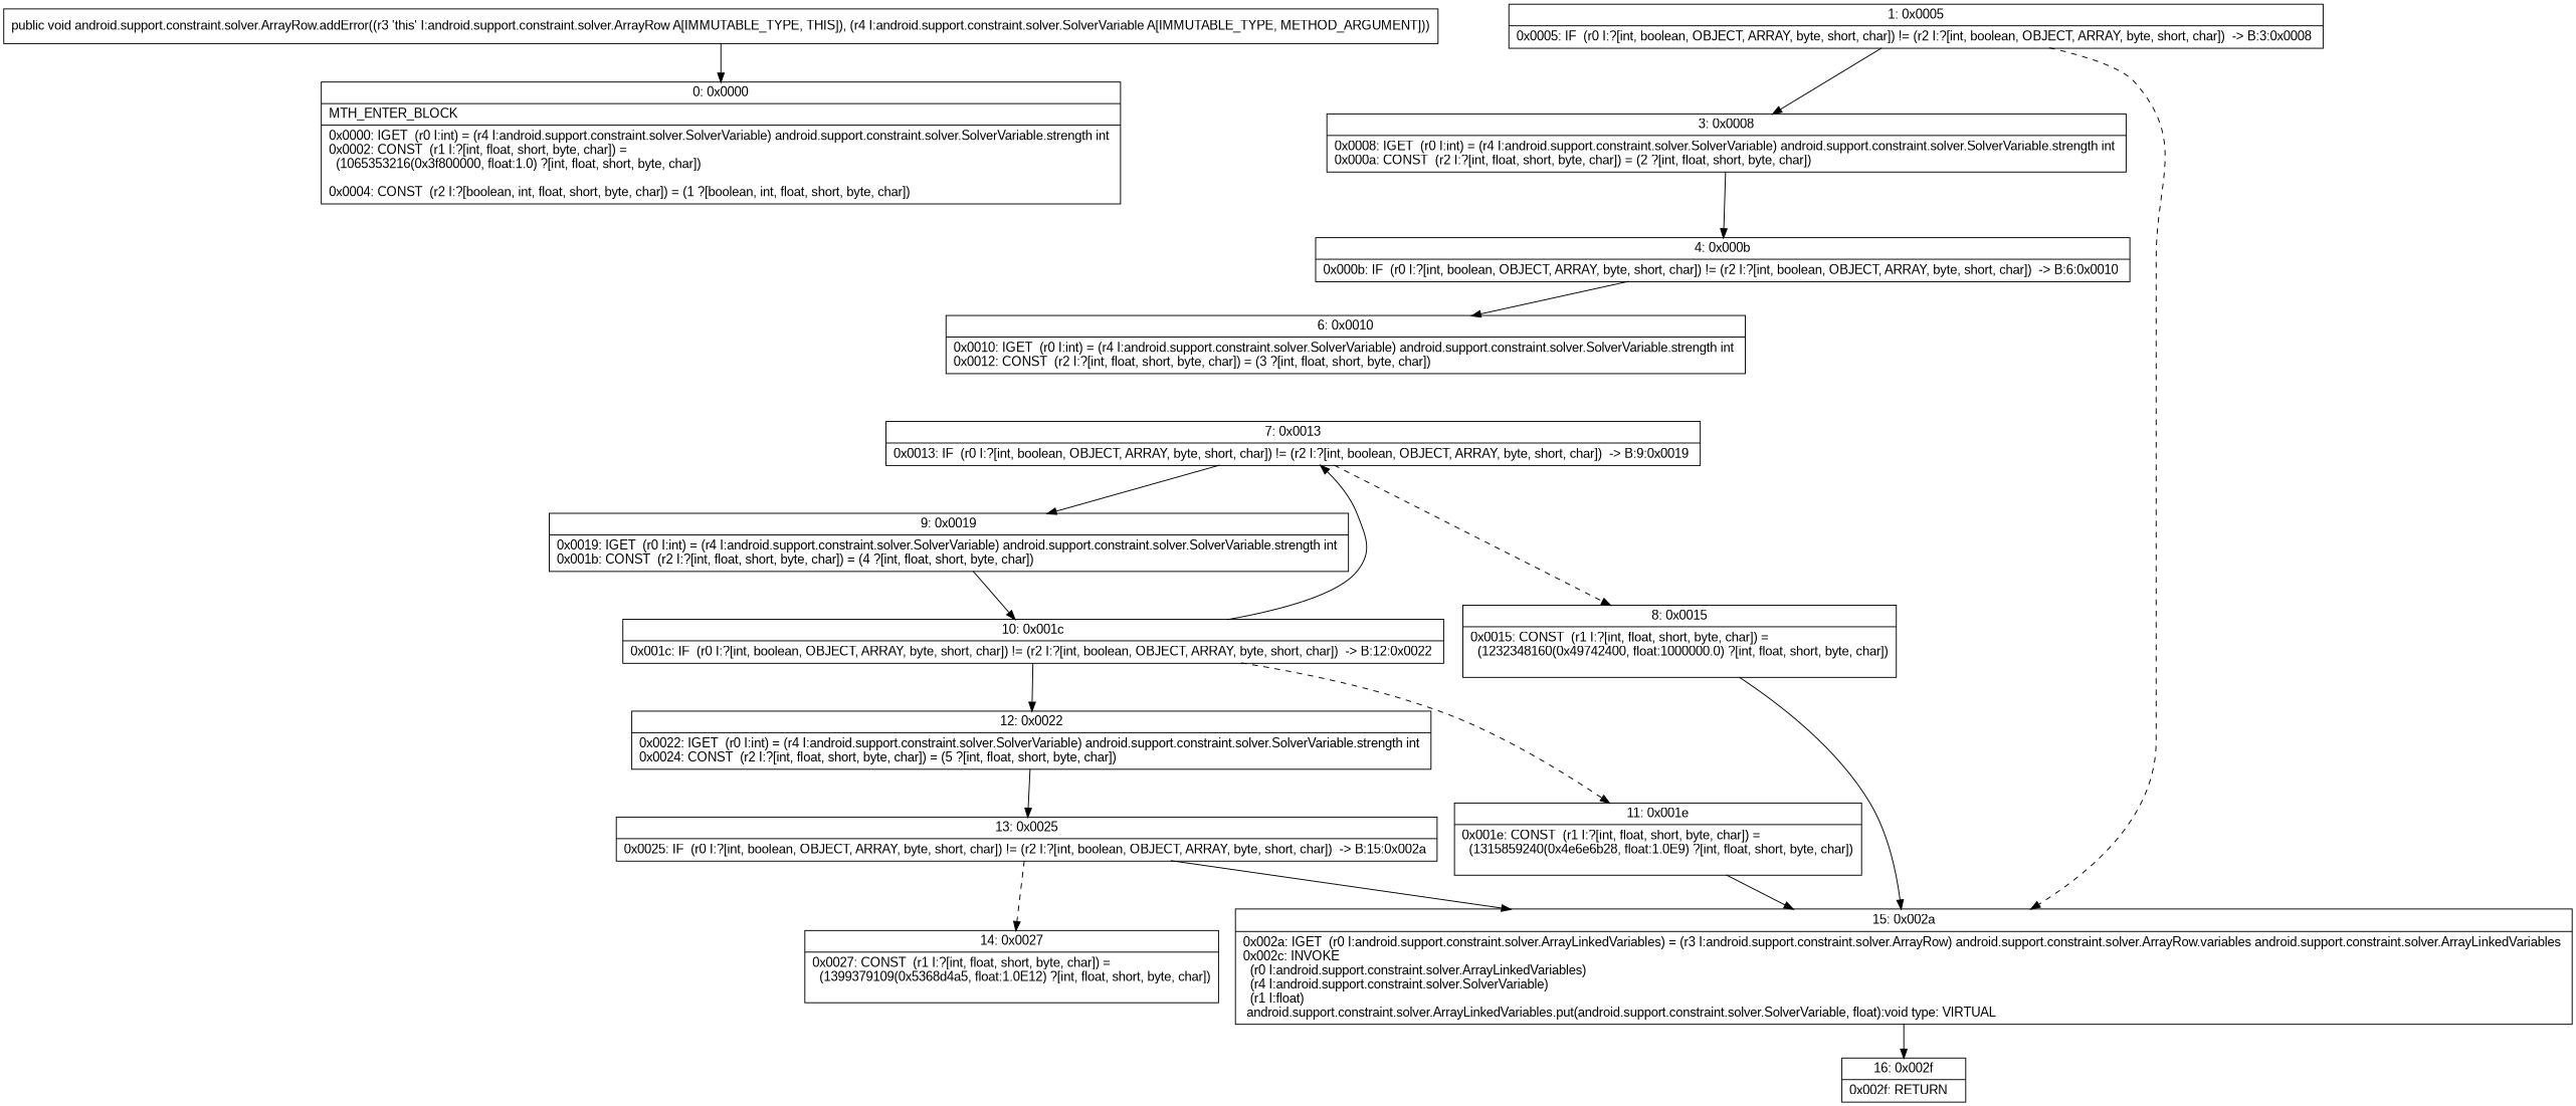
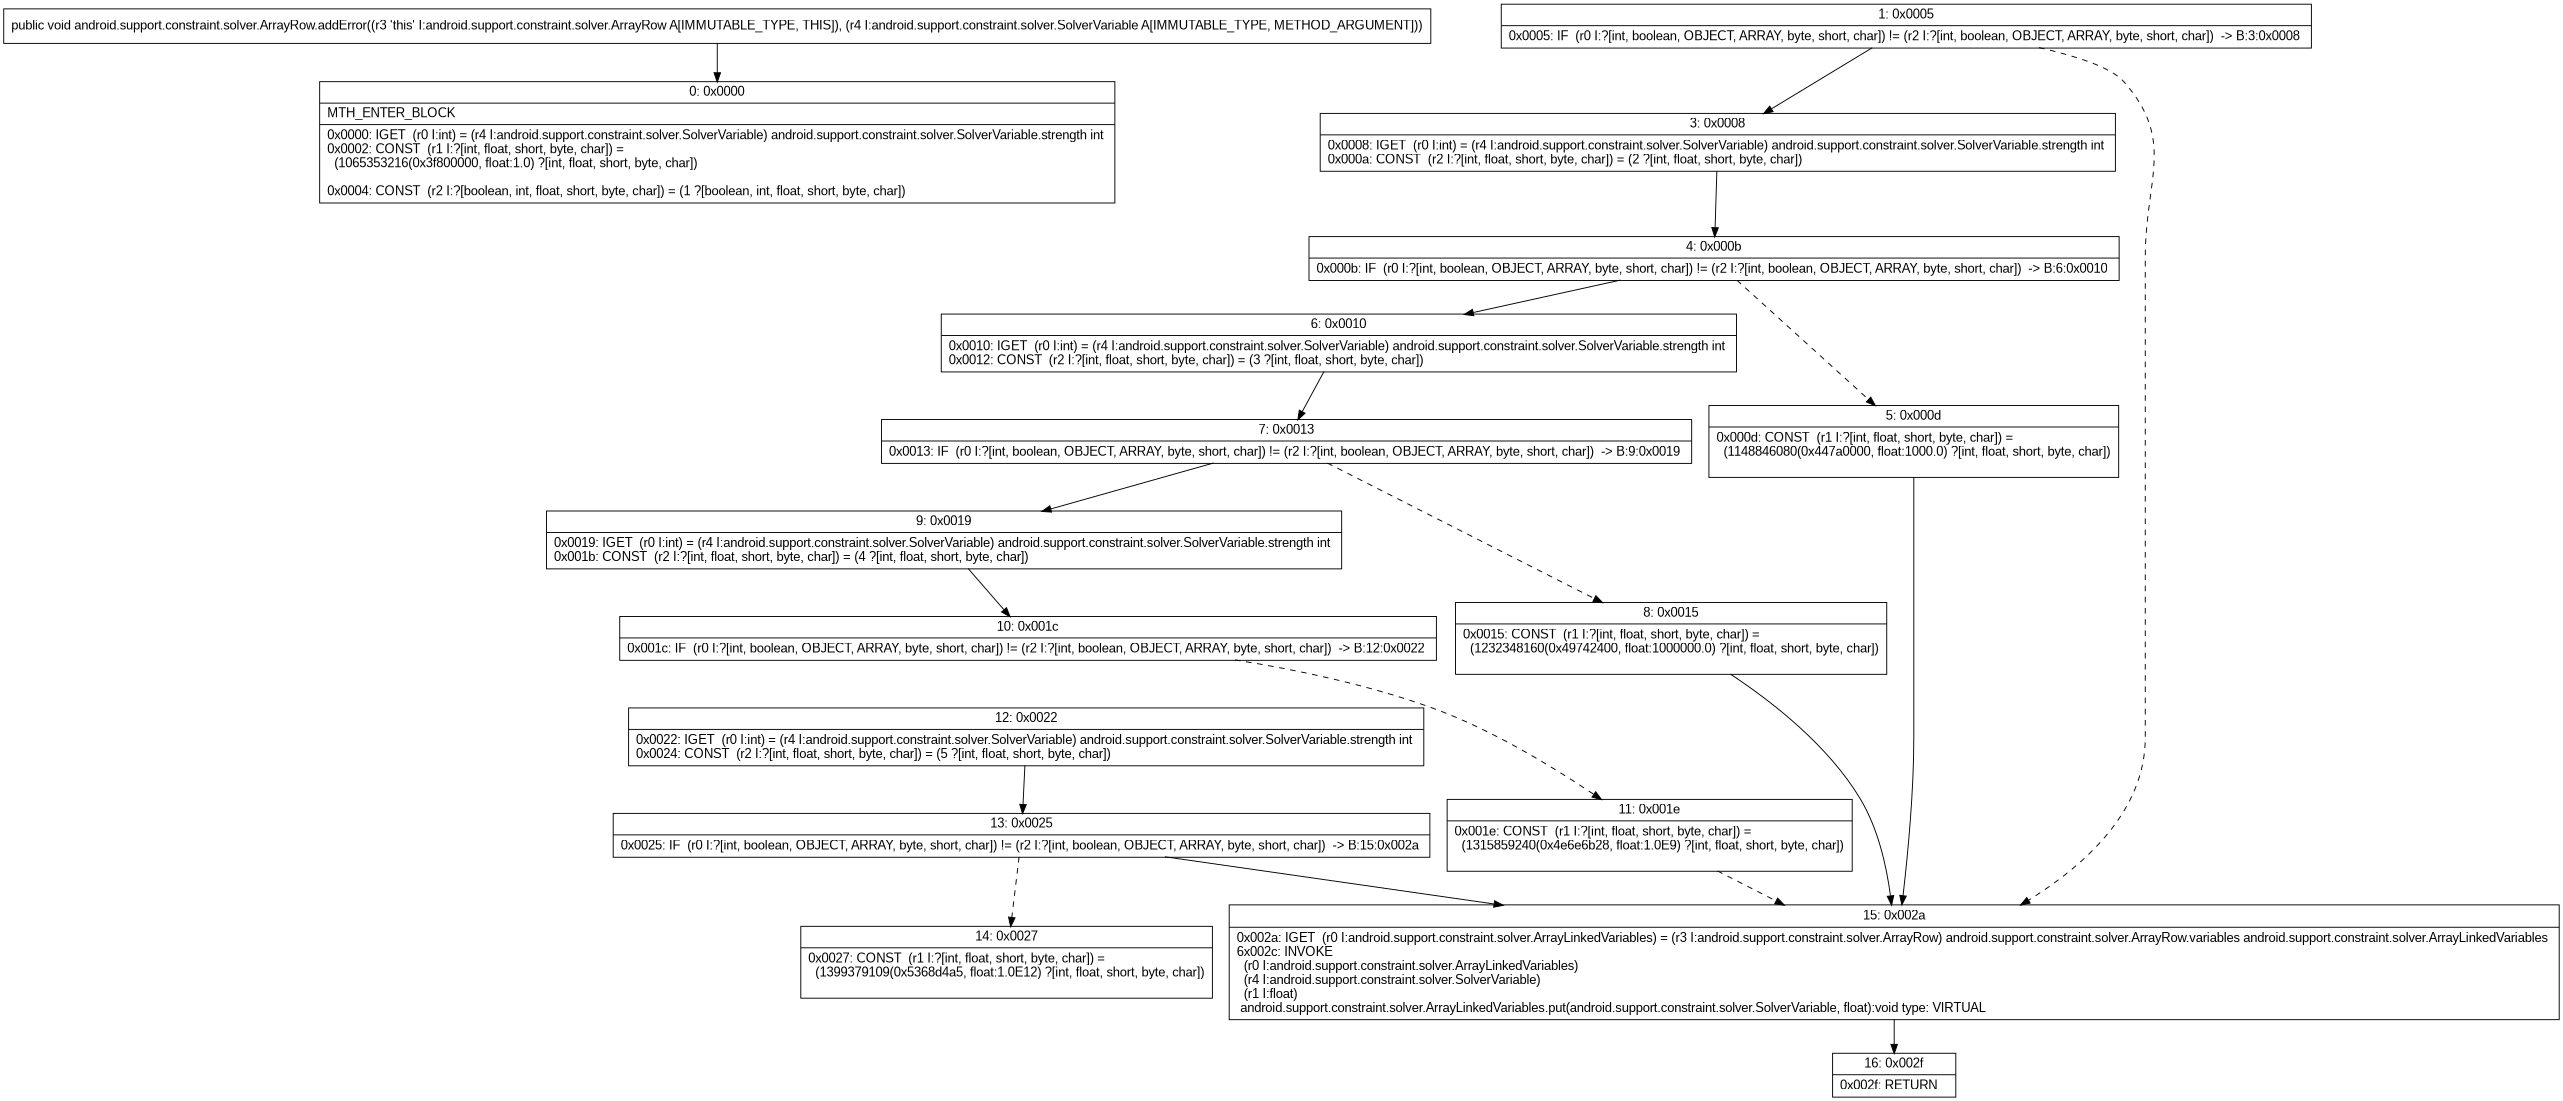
  digraph {
    fontname="Liberation Sans"
    node [fontname="Liberation Sans" shape=record]
    edge [fontname="Liberation Sans"]
    n1 [label="{0\:\ 0x0000|MTH_ENTER_BLOCK\l|0x0000: IGET  (r0 I:int) = (r4 I:android.support.constraint.solver.SolverVariable) android.support.constraint.solver.SolverVariable.strength int \l0x0002: CONST  (r1 I:?[int, float, short, byte, char]) = \l  (1065353216(0x3f800000, float:1.0) ?[int, float, short, byte, char])\l \l0x0004: CONST  (r2 I:?[boolean, int, float, short, byte, char]) = (1 ?[boolean, int, float, short, byte, char]) \l}"]
    n2 [label="{1\:\ 0x0005|0x0005: IF  (r0 I:?[int, boolean, OBJECT, ARRAY, byte, short, char]) != (r2 I:?[int, boolean, OBJECT, ARRAY, byte, short, char])  \-\> B:3:0x0008 \l}"]
    n3 [label="{3\:\ 0x0008|0x0008: IGET  (r0 I:int) = (r4 I:android.support.constraint.solver.SolverVariable) android.support.constraint.solver.SolverVariable.strength int \l0x000a: CONST  (r2 I:?[int, float, short, byte, char]) = (2 ?[int, float, short, byte, char]) \l}"]
-   n4 [label="{15\:\ 0x002a|0x002a: IGET  (r0 I:android.support.constraint.solver.ArrayLinkedVariables) = (r3 I:android.support.constraint.solver.ArrayRow) android.support.constraint.solver.ArrayRow.variables android.support.constraint.solver.ArrayLinkedVariables \l0x002c: INVOKE  \l  (r0 I:android.support.constraint.solver.ArrayLinkedVariables)\l  (r4 I:android.support.constraint.solver.SolverVariable)\l  (r1 I:float)\l android.support.constraint.solver.ArrayLinkedVariables.put(android.support.constraint.solver.SolverVariable, float):void type: VIRTUAL \l}"]
+   n4 [label="{15\:\ 0x002a|0x002a: IGET  (r0 I:android.support.constraint.solver.ArrayLinkedVariables) = (r3 I:android.support.constraint.solver.ArrayRow) android.support.constraint.solver.ArrayRow.variables android.support.constraint.solver.ArrayLinkedVariables \l6x002c: INVOKE  \l  (r0 I:android.support.constraint.solver.ArrayLinkedVariables)\l  (r4 I:android.support.constraint.solver.SolverVariable)\l  (r1 I:float)\l android.support.constraint.solver.ArrayLinkedVariables.put(android.support.constraint.solver.SolverVariable, float):void type: VIRTUAL \l}"]
    n5 [label="{4\:\ 0x000b|0x000b: IF  (r0 I:?[int, boolean, OBJECT, ARRAY, byte, short, char]) != (r2 I:?[int, boolean, OBJECT, ARRAY, byte, short, char])  \-\> B:6:0x0010 \l}"]
    n6 [label="{16\:\ 0x002f|0x002f: RETURN   \l}"]
+   n7 [label="{5\:\ 0x000d|0x000d: CONST  (r1 I:?[int, float, short, byte, char]) = \l  (1148846080(0x447a0000, float:1000.0) ?[int, float, short, byte, char])\l \l}"]
    n8 [label="{6\:\ 0x0010|0x0010: IGET  (r0 I:int) = (r4 I:android.support.constraint.solver.SolverVariable) android.support.constraint.solver.SolverVariable.strength int \l0x0012: CONST  (r2 I:?[int, float, short, byte, char]) = (3 ?[int, float, short, byte, char]) \l}"]
    n9 [label="{7\:\ 0x0013|0x0013: IF  (r0 I:?[int, boolean, OBJECT, ARRAY, byte, short, char]) != (r2 I:?[int, boolean, OBJECT, ARRAY, byte, short, char])  \-\> B:9:0x0019 \l}"]
    n10 [label="{8\:\ 0x0015|0x0015: CONST  (r1 I:?[int, float, short, byte, char]) = \l  (1232348160(0x49742400, float:1000000.0) ?[int, float, short, byte, char])\l \l}"]
    n11 [label="{9\:\ 0x0019|0x0019: IGET  (r0 I:int) = (r4 I:android.support.constraint.solver.SolverVariable) android.support.constraint.solver.SolverVariable.strength int \l0x001b: CONST  (r2 I:?[int, float, short, byte, char]) = (4 ?[int, float, short, byte, char]) \l}"]
    n12 [label="{10\:\ 0x001c|0x001c: IF  (r0 I:?[int, boolean, OBJECT, ARRAY, byte, short, char]) != (r2 I:?[int, boolean, OBJECT, ARRAY, byte, short, char])  \-\> B:12:0x0022 \l}"]
    n13 [label="{11\:\ 0x001e|0x001e: CONST  (r1 I:?[int, float, short, byte, char]) = \l  (1315859240(0x4e6e6b28, float:1.0E9) ?[int, float, short, byte, char])\l \l}"]
    n14 [label="{12\:\ 0x0022|0x0022: IGET  (r0 I:int) = (r4 I:android.support.constraint.solver.SolverVariable) android.support.constraint.solver.SolverVariable.strength int \l0x0024: CONST  (r2 I:?[int, float, short, byte, char]) = (5 ?[int, float, short, byte, char]) \l}"]
    n15 [label="{13\:\ 0x0025|0x0025: IF  (r0 I:?[int, boolean, OBJECT, ARRAY, byte, short, char]) != (r2 I:?[int, boolean, OBJECT, ARRAY, byte, short, char])  \-\> B:15:0x002a \l}"]
    n16 [label="{14\:\ 0x0027|0x0027: CONST  (r1 I:?[int, float, short, byte, char]) = \l  (1399379109(0x5368d4a5, float:1.0E12) ?[int, float, short, byte, char])\l \l}"]
    n17 [label="{public void android.support.constraint.solver.ArrayRow.addError((r3 'this' I:android.support.constraint.solver.ArrayRow A[IMMUTABLE_TYPE, THIS]), (r4 I:android.support.constraint.solver.SolverVariable A[IMMUTABLE_TYPE, METHOD_ARGUMENT])) }"]
    n2 -> n3
    n2 -> n4 [style=dashed]
    n3 -> n5
    n4 -> n6
+   n5 -> n7 [style=dashed]
    n5 -> n8
-   n12 -> n9
+   n7 -> n4
+   n8 -> n9
    n9 -> n10 [style=dashed]
    n9 -> n11
    n10 -> n4
    n11 -> n12
    n12 -> n13 [style=dashed]
-   n12 -> n14
-   n13 -> n4
+   n13 -> n4 [style=dashed]
    n14 -> n15
    n15 -> n4
    n15 -> n16 [style=dashed]
    n17 -> n1
  }
